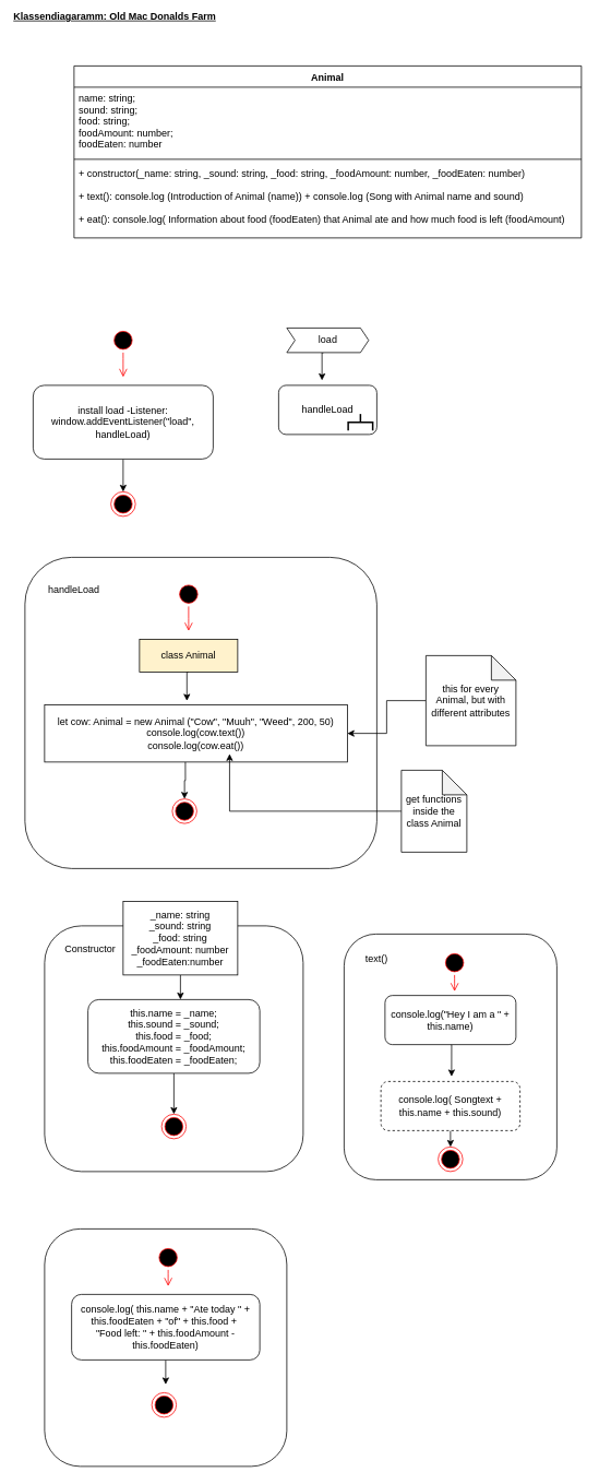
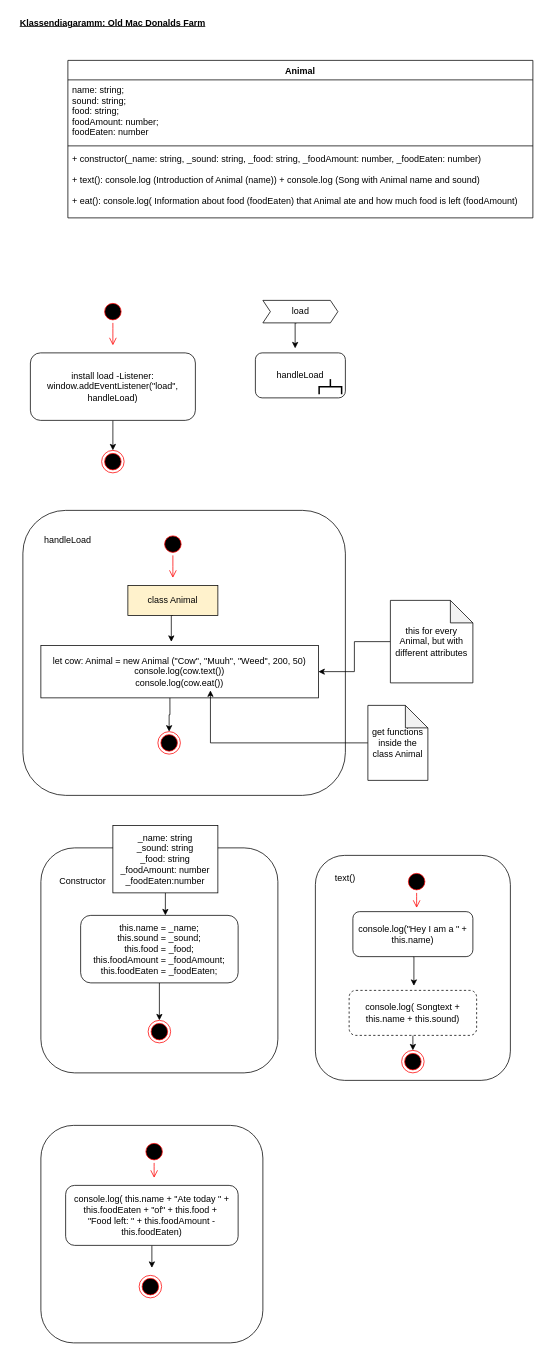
  <mxCell id="0" />
  <mxCell id="1" parent="0" />
- <mxCell id="2" value="&lt;b&gt;&lt;u&gt;Klassendiagaramm: Old Mac Donalds Farm&lt;/u&gt;&lt;/b&gt;" style="text;html=1;strokeColor=none;fillColor=none;align=center;verticalAlign=middle;whiteSpace=wrap;rounded=0;" parent="1" vertex="1"><mxGeometry x="10" y="10" width="260" height="20" as="geometry" /></mxCell>
+ <mxCell id="2" value="&lt;b&gt;&lt;u&gt;Klassendiagaramm: Old Mac Donalds Farm&lt;/u&gt;&lt;/b&gt;" style="text;html=1;strokeColor=none;fillColor=none;align=center;verticalAlign=middle;whiteSpace=wrap;rounded=0;" parent="1" vertex="1"><mxGeometry x="20" y="20" width="260" height="20" as="geometry" /></mxCell>
  <mxCell id="3" value="Animal" style="swimlane;fontStyle=1;align=center;verticalAlign=top;childLayout=stackLayout;horizontal=1;startSize=26;horizontalStack=0;resizeParent=1;resizeParentMax=0;resizeLast=0;collapsible=1;marginBottom=0;" parent="1" vertex="1"><mxGeometry x="90" y="80" width="620" height="210" as="geometry"><mxRectangle x="80" y="80" width="70" height="26" as="alternateBounds" /></mxGeometry></mxCell>
  <mxCell id="4" value="name: string;&#10;sound: string;&#10;food: string;&#10;foodAmount: number;&#10;foodEaten: number" style="text;strokeColor=none;fillColor=none;align=left;verticalAlign=top;spacingLeft=4;spacingRight=4;overflow=hidden;rotatable=0;points=[[0,0.5],[1,0.5]];portConstraint=eastwest;" parent="3" vertex="1"><mxGeometry y="26" width="620" height="84" as="geometry" /></mxCell>
  <mxCell id="5" value="" style="line;strokeWidth=1;fillColor=none;align=left;verticalAlign=middle;spacingTop=-1;spacingLeft=3;spacingRight=3;rotatable=0;labelPosition=right;points=[];portConstraint=eastwest;" parent="3" vertex="1"><mxGeometry y="110" width="620" height="8" as="geometry" /></mxCell>
  <mxCell id="6" value="+ constructor(_name: string, _sound: string, _food: string, _foodAmount: number, _foodEaten: number)&#10;&#10;+ text(): console.log (Introduction of Animal (name)) + console.log (Song with Animal name and sound)&#10;&#10;+ eat(): console.log( Information about food (foodEaten) that Animal ate and how much food is left (foodAmount)" style="text;strokeColor=none;fillColor=none;align=left;verticalAlign=top;spacingLeft=4;spacingRight=4;overflow=hidden;rotatable=0;points=[[0,0.5],[1,0.5]];portConstraint=eastwest;" parent="3" vertex="1"><mxGeometry y="118" width="620" height="92" as="geometry" /></mxCell>
  <mxCell id="7" value="" style="ellipse;html=1;shape=startState;fillColor=#000000;strokeColor=#ff0000;" parent="1" vertex="1"><mxGeometry x="135" y="400" width="30" height="30" as="geometry" /></mxCell>
  <mxCell id="8" value="" style="edgeStyle=orthogonalEdgeStyle;html=1;verticalAlign=bottom;endArrow=open;endSize=8;strokeColor=#ff0000;" parent="1" source="7" edge="1"><mxGeometry relative="1" as="geometry"><mxPoint x="150" y="460" as="targetPoint" /></mxGeometry></mxCell>
  <mxCell id="9" style="edgeStyle=orthogonalEdgeStyle;rounded=0;orthogonalLoop=1;jettySize=auto;html=1;exitX=0.5;exitY=1;exitDx=0;exitDy=0;entryX=0.5;entryY=0;entryDx=0;entryDy=0;" parent="1" source="10" target="11" edge="1"><mxGeometry relative="1" as="geometry" /></mxCell>
  <mxCell id="10" value="install load -Listener:&lt;br&gt;window.addEventListener(&quot;load&quot;, handleLoad)" style="rounded=1;whiteSpace=wrap;html=1;" parent="1" vertex="1"><mxGeometry x="40" y="470" width="220" height="90" as="geometry" /></mxCell>
  <mxCell id="11" value="" style="ellipse;html=1;shape=endState;fillColor=#000000;strokeColor=#ff0000;" parent="1" vertex="1"><mxGeometry x="135" y="600" width="30" height="30" as="geometry" /></mxCell>
  <mxCell id="12" style="edgeStyle=orthogonalEdgeStyle;rounded=0;orthogonalLoop=1;jettySize=auto;html=1;exitX=0;exitY=0;exitDx=45;exitDy=30;exitPerimeter=0;entryX=0.442;entryY=-0.1;entryDx=0;entryDy=0;entryPerimeter=0;" parent="1" source="13" target="14" edge="1"><mxGeometry relative="1" as="geometry" /></mxCell>
  <mxCell id="13" value="load" style="html=1;shadow=0;dashed=0;align=center;verticalAlign=middle;shape=mxgraph.arrows2.arrow;dy=0;dx=10;notch=10;" parent="1" vertex="1"><mxGeometry x="350" y="400" width="100" height="30" as="geometry" /></mxCell>
  <mxCell id="14" value="handleLoad" style="rounded=1;whiteSpace=wrap;html=1;" parent="1" vertex="1"><mxGeometry x="340" y="470" width="120" height="60" as="geometry" /></mxCell>
  <mxCell id="15" value="" style="strokeWidth=2;html=1;shape=mxgraph.flowchart.annotation_2;align=left;labelPosition=right;pointerEvents=1;rotation=90;" parent="1" vertex="1"><mxGeometry x="430" y="500" width="20" height="30" as="geometry" /></mxCell>
  <mxCell id="16" value="" style="rounded=1;whiteSpace=wrap;html=1;" parent="1" vertex="1"><mxGeometry x="30" y="680" width="430" height="380" as="geometry" /></mxCell>
  <mxCell id="17" value="handleLoad" style="text;html=1;strokeColor=none;fillColor=none;align=center;verticalAlign=middle;whiteSpace=wrap;rounded=0;" parent="1" vertex="1"><mxGeometry x="70" y="710" width="40" height="20" as="geometry" /></mxCell>
  <mxCell id="18" value="" style="ellipse;html=1;shape=startState;fillColor=#000000;strokeColor=#ff0000;" parent="1" vertex="1"><mxGeometry x="215" y="710" width="30" height="30" as="geometry" /></mxCell>
  <mxCell id="19" value="" style="edgeStyle=orthogonalEdgeStyle;html=1;verticalAlign=bottom;endArrow=open;endSize=8;strokeColor=#ff0000;" parent="1" source="18" edge="1"><mxGeometry relative="1" as="geometry"><mxPoint x="230" y="770" as="targetPoint" /></mxGeometry></mxCell>
  <mxCell id="20" style="edgeStyle=orthogonalEdgeStyle;rounded=0;orthogonalLoop=1;jettySize=auto;html=1;exitX=0.5;exitY=1;exitDx=0;exitDy=0;entryX=0.47;entryY=-0.067;entryDx=0;entryDy=0;entryPerimeter=0;" parent="1" source="21" target="23" edge="1"><mxGeometry relative="1" as="geometry" /></mxCell>
  <mxCell id="21" value="class Animal" style="rounded=0;whiteSpace=wrap;html=1;fillColor=#fff2cc;" parent="1" vertex="1"><mxGeometry x="170" y="780" width="120" height="40" as="geometry" /></mxCell>
  <mxCell id="22" style="edgeStyle=orthogonalEdgeStyle;rounded=0;orthogonalLoop=1;jettySize=auto;html=1;exitX=0.465;exitY=0.986;exitDx=0;exitDy=0;entryX=0.5;entryY=0;entryDx=0;entryDy=0;exitPerimeter=0;" parent="1" source="23" target="28" edge="1"><mxGeometry relative="1" as="geometry" /></mxCell>
  <mxCell id="23" value="let cow: Animal = new Animal (&quot;Cow&quot;, &quot;Muuh&quot;, &quot;Weed&quot;, 200, 50)&lt;br&gt;console.log(cow.text())&lt;br&gt;console.log(cow.eat())" style="rounded=0;whiteSpace=wrap;html=1;" parent="1" vertex="1"><mxGeometry x="54" y="860" width="370" height="70" as="geometry" /></mxCell>
  <mxCell id="24" style="edgeStyle=orthogonalEdgeStyle;rounded=0;orthogonalLoop=1;jettySize=auto;html=1;exitX=0;exitY=0.5;exitDx=0;exitDy=0;exitPerimeter=0;" parent="1" source="25" target="23" edge="1"><mxGeometry relative="1" as="geometry" /></mxCell>
  <mxCell id="25" value="this for every Animal, but with different attributes" style="shape=note;whiteSpace=wrap;html=1;backgroundOutline=1;darkOpacity=0.05;" parent="1" vertex="1"><mxGeometry x="520" y="800" width="110" height="110" as="geometry" /></mxCell>
  <mxCell id="26" style="edgeStyle=orthogonalEdgeStyle;rounded=0;orthogonalLoop=1;jettySize=auto;html=1;exitX=0;exitY=0.5;exitDx=0;exitDy=0;exitPerimeter=0;entryX=0.611;entryY=0.857;entryDx=0;entryDy=0;entryPerimeter=0;" parent="1" source="27" target="23" edge="1"><mxGeometry relative="1" as="geometry" /></mxCell>
  <mxCell id="27" value="get functions inside the class Animal" style="shape=note;whiteSpace=wrap;html=1;backgroundOutline=1;darkOpacity=0.05;" parent="1" vertex="1"><mxGeometry x="490" y="940" width="80" height="100" as="geometry" /></mxCell>
  <mxCell id="28" value="" style="ellipse;html=1;shape=endState;fillColor=#000000;strokeColor=#ff0000;" parent="1" vertex="1"><mxGeometry x="210" y="975" width="30" height="30" as="geometry" /></mxCell>
  <mxCell id="29" value="" style="rounded=1;whiteSpace=wrap;html=1;" vertex="1" parent="1"><mxGeometry x="54" y="1130" width="316" height="300" as="geometry" /></mxCell>
- <mxCell id="30" value="Constructor" style="text;html=1;strokeColor=none;fillColor=none;align=center;verticalAlign=middle;whiteSpace=wrap;rounded=0;" vertex="1" parent="1"><mxGeometry x="90" y="1149" width="40" height="20" as="geometry" /></mxCell>
+ <mxCell id="30" value="Constructor" style="text;html=1;strokeColor=none;fillColor=none;align=center;verticalAlign=middle;whiteSpace=wrap;rounded=0;" vertex="1" parent="1"><mxGeometry x="90" y="1164" width="40" height="20" as="geometry" /></mxCell>
  <mxCell id="31" style="edgeStyle=orthogonalEdgeStyle;rounded=0;orthogonalLoop=1;jettySize=auto;html=1;exitX=0.5;exitY=1;exitDx=0;exitDy=0;entryX=0.538;entryY=0;entryDx=0;entryDy=0;entryPerimeter=0;" edge="1" parent="1" source="32" target="34"><mxGeometry relative="1" as="geometry" /></mxCell>
  <mxCell id="32" value="_name: string&lt;br&gt;_sound: string&lt;br&gt;_food: string&lt;br&gt;_foodAmount: number&lt;br&gt;_foodEaten:number" style="rounded=0;whiteSpace=wrap;html=1;" vertex="1" parent="1"><mxGeometry x="150" y="1100" width="140" height="90" as="geometry" /></mxCell>
  <mxCell id="33" style="edgeStyle=orthogonalEdgeStyle;rounded=0;orthogonalLoop=1;jettySize=auto;html=1;exitX=0.5;exitY=1;exitDx=0;exitDy=0;entryX=0.5;entryY=0;entryDx=0;entryDy=0;" edge="1" parent="1" source="34" target="35"><mxGeometry relative="1" as="geometry" /></mxCell>
  <mxCell id="34" value="this.name = _name;&lt;br&gt;this.sound = _sound;&lt;br&gt;this.food = _food;&lt;br&gt;this.foodAmount = _foodAmount;&lt;br&gt;this.foodEaten = _foodEaten;" style="rounded=1;whiteSpace=wrap;html=1;" vertex="1" parent="1"><mxGeometry x="107" y="1220" width="210" height="90" as="geometry" /></mxCell>
  <mxCell id="35" value="" style="ellipse;html=1;shape=endState;fillColor=#000000;strokeColor=#ff0000;" vertex="1" parent="1"><mxGeometry x="197" y="1360" width="30" height="30" as="geometry" /></mxCell>
  <mxCell id="36" value="" style="rounded=1;whiteSpace=wrap;html=1;" vertex="1" parent="1"><mxGeometry x="420" y="1140" width="260" height="300" as="geometry" /></mxCell>
  <mxCell id="37" value="text()" style="text;html=1;strokeColor=none;fillColor=none;align=center;verticalAlign=middle;whiteSpace=wrap;rounded=0;" vertex="1" parent="1"><mxGeometry x="440" y="1160" width="40" height="20" as="geometry" /></mxCell>
  <mxCell id="38" value="" style="ellipse;html=1;shape=startState;fillColor=#000000;strokeColor=#ff0000;" vertex="1" parent="1"><mxGeometry x="540" y="1160" width="30" height="30" as="geometry" /></mxCell>
  <mxCell id="39" value="" style="edgeStyle=orthogonalEdgeStyle;html=1;verticalAlign=bottom;endArrow=open;endSize=8;strokeColor=#ff0000;" edge="1" source="38" parent="1"><mxGeometry relative="1" as="geometry"><mxPoint x="555" y="1210" as="targetPoint" /></mxGeometry></mxCell>
  <mxCell id="40" style="edgeStyle=orthogonalEdgeStyle;rounded=0;orthogonalLoop=1;jettySize=auto;html=1;exitX=0.5;exitY=1;exitDx=0;exitDy=0;entryX=0.508;entryY=-0.1;entryDx=0;entryDy=0;entryPerimeter=0;" edge="1" parent="1" source="41" target="43"><mxGeometry relative="1" as="geometry" /></mxCell>
  <mxCell id="41" value="console.log(&quot;Hey I am a &quot; + this.name)" style="rounded=1;whiteSpace=wrap;html=1;" vertex="1" parent="1"><mxGeometry x="470" y="1215" width="160" height="60" as="geometry" /></mxCell>
  <mxCell id="42" style="edgeStyle=orthogonalEdgeStyle;rounded=0;orthogonalLoop=1;jettySize=auto;html=1;exitX=0.5;exitY=1;exitDx=0;exitDy=0;entryX=0.5;entryY=0;entryDx=0;entryDy=0;" edge="1" parent="1" source="43" target="44"><mxGeometry relative="1" as="geometry" /></mxCell>
  <mxCell id="43" value="console.log( Songtext + this.name + this.sound)" style="rounded=1;whiteSpace=wrap;html=1;dashed=1;" vertex="1" parent="1"><mxGeometry x="465" y="1320" width="170" height="60" as="geometry" /></mxCell>
  <mxCell id="44" value="" style="ellipse;html=1;shape=endState;fillColor=#000000;strokeColor=#ff0000;" vertex="1" parent="1"><mxGeometry x="535" y="1400" width="30" height="30" as="geometry" /></mxCell>
  <mxCell id="45" value="" style="rounded=1;whiteSpace=wrap;html=1;" vertex="1" parent="1"><mxGeometry x="54" y="1500" width="296" height="290" as="geometry" /></mxCell>
  <mxCell id="46" value="" style="ellipse;html=1;shape=startState;fillColor=#000000;strokeColor=#ff0000;" vertex="1" parent="1"><mxGeometry x="190" y="1520" width="30" height="30" as="geometry" /></mxCell>
  <mxCell id="47" value="" style="edgeStyle=orthogonalEdgeStyle;html=1;verticalAlign=bottom;endArrow=open;endSize=8;strokeColor=#ff0000;" edge="1" source="46" parent="1"><mxGeometry relative="1" as="geometry"><mxPoint x="205" y="1570" as="targetPoint" /></mxGeometry></mxCell>
  <mxCell id="48" style="edgeStyle=orthogonalEdgeStyle;rounded=0;orthogonalLoop=1;jettySize=auto;html=1;exitX=0.5;exitY=1;exitDx=0;exitDy=0;entryX=0.567;entryY=-0.333;entryDx=0;entryDy=0;entryPerimeter=0;" edge="1" parent="1" source="49" target="50"><mxGeometry relative="1" as="geometry" /></mxCell>
  <mxCell id="49" value="console.log( this.name + &quot;Ate today &quot; + this.foodEaten + &quot;of&quot; + this.food +&amp;nbsp;&lt;br&gt;&quot;Food left: &quot; + this.foodAmount - this.foodEaten)" style="rounded=1;whiteSpace=wrap;html=1;" vertex="1" parent="1"><mxGeometry x="87" y="1580" width="230" height="80" as="geometry" /></mxCell>
  <mxCell id="50" value="" style="ellipse;html=1;shape=endState;fillColor=#000000;strokeColor=#ff0000;" vertex="1" parent="1"><mxGeometry x="185" y="1700" width="30" height="30" as="geometry" /></mxCell>
